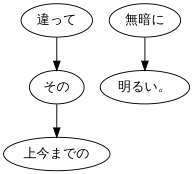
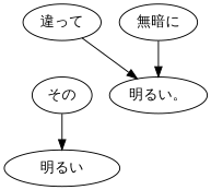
  digraph {
    fontname=Ubuntu
    node [fontname=Ubuntu]
    edge [fontname=Ubuntu]
    n1 [label="その"]
-   n2 [label="上今までの"]
+   n2 [label="明るい"]
    n3 [label="違って"]
    n4 [label="明るい。"]
    n5 [label="無暗に"]
    n1 -> n2
-   n3 -> n1
+   n3 -> n4
    n5 -> n4
  }
